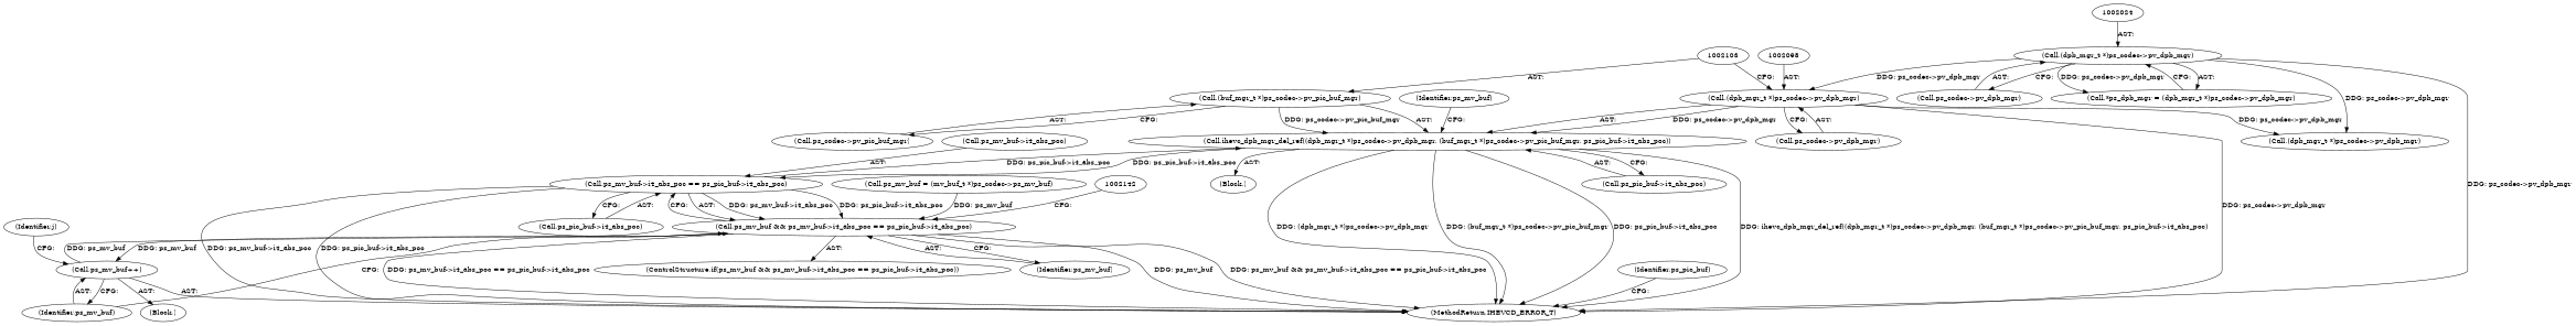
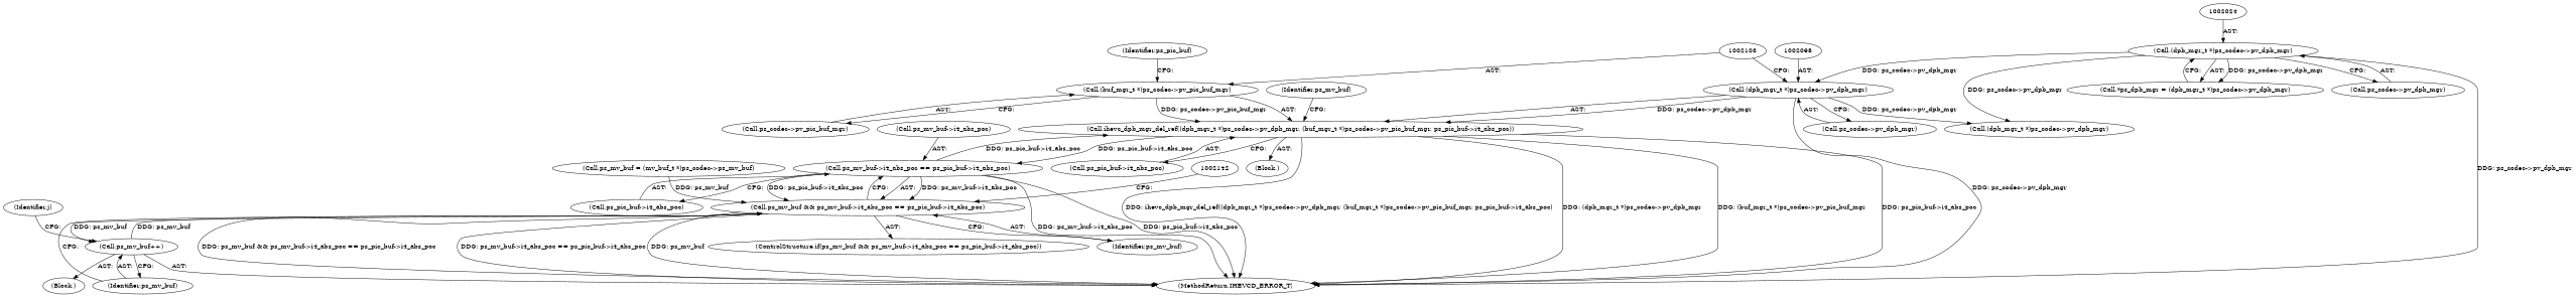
  digraph {
    n1 [label="(Call,ihevc_dpb_mgr_del_ref((dpb_mgr_t *)ps_codec->pv_dpb_mgr, (buf_mgr_t *)ps_codec->pv_pic_buf_mgr, ps_pic_buf->i4_abs_poc))"]
    n2 [label="(Call,ps_mv_buf->i4_abs_poc == ps_pic_buf->i4_abs_poc)"]
    n3 [label="(MethodReturn,IHEVCD_ERROR_T)"]
    n4 [label="(Block,)"]
    n5 [label="(Call,ps_pic_buf->i4_abs_poc)"]
    n6 [label="(Call,ps_mv_buf && ps_mv_buf->i4_abs_poc == ps_pic_buf->i4_abs_poc)"]
    n7 [label="(Call,ps_pic_buf->i4_abs_poc)"]
    n8 [label="(Call,(dpb_mgr_t *)ps_codec->pv_dpb_mgr)"]
    n9 [label="(Call,ps_codec->pv_dpb_mgr)"]
    n10 [label="(Call,(dpb_mgr_t *)ps_codec->pv_dpb_mgr)"]
    n11 [label="(Call,(dpb_mgr_t *)ps_codec->pv_dpb_mgr)"]
    n12 [label="(Call,ps_codec->pv_dpb_mgr)"]
    n13 [label="(Call,*ps_dpb_mgr = (dpb_mgr_t *)ps_codec->pv_dpb_mgr)"]
    n14 [label="(Call,(buf_mgr_t *)ps_codec->pv_pic_buf_mgr)"]
    n15 [label="(Call,ps_codec->pv_pic_buf_mgr)"]
    n16 [label="(Call,ps_mv_buf++)"]
    n17 [label="(ControlStructure,if(ps_mv_buf && ps_mv_buf->i4_abs_poc == ps_pic_buf->i4_abs_poc))"]
    n18 [label="(Identifier,ps_mv_buf)"]
    n19 [label="(Block,)"]
    n20 [label="(Identifier,ps_mv_buf)"]
    n21 [label="(Call,ps_mv_buf->i4_abs_poc)"]
    n22 [label="(Call,ps_mv_buf = (mv_buf_t *)ps_codec->ps_mv_buf)"]
    n23 [label="(Identifier,ps_mv_buf)"]
    n24 [label="(Identifier,ps_pic_buf)"]
    n25 [label="(Identifier,j)"]
    1002098
    1002103
    1002024
    1002142
    n1 -> n2 [label="DDG: ps_pic_buf->i4_abs_poc"]
    n1 -> n3 [label="DDG: (dpb_mgr_t *)ps_codec->pv_dpb_mgr"]
    n1 -> n3 [label="DDG: (buf_mgr_t *)ps_codec->pv_pic_buf_mgr"]
    n1 -> n3 [label="DDG: ps_pic_buf->i4_abs_poc"]
    n1 -> n3 [label="DDG: ihevc_dpb_mgr_del_ref((dpb_mgr_t *)ps_codec->pv_dpb_mgr, (buf_mgr_t *)ps_codec->pv_pic_buf_mgr, ps_pic_buf->i4_abs_poc)"]
    n1 -> n4 [label="AST: "]
    n1 -> n5 [label="CFG: "]
    n2 -> n1 [label="DDG: ps_pic_buf->i4_abs_poc"]
    n2 -> n3 [label="DDG: ps_mv_buf->i4_abs_poc"]
    n2 -> n3 [label="DDG: ps_pic_buf->i4_abs_poc"]
    n2 -> n6 [label="AST: "]
    n2 -> n6 [label="DDG: ps_mv_buf->i4_abs_poc"]
    n2 -> n6 [label="DDG: ps_pic_buf->i4_abs_poc"]
    n2 -> n7 [label="CFG: "]
    n5 -> n1 [label="AST: "]
    n6 -> n2 [label="CFG: "]
    n6 -> n3 [label="DDG: ps_mv_buf"]
    n6 -> n3 [label="DDG: ps_mv_buf && ps_mv_buf->i4_abs_poc == ps_pic_buf->i4_abs_poc"]
    n6 -> n3 [label="DDG: ps_mv_buf->i4_abs_poc == ps_pic_buf->i4_abs_poc"]
    n6 -> n16 [label="DDG: ps_mv_buf"]
    n6 -> n17 [label="AST: "]
    n6 -> n18 [label="CFG: "]
    n7 -> n2 [label="AST: "]
    n8 -> n1 [label="AST: "]
    n8 -> n1 [label="DDG: ps_codec->pv_dpb_mgr"]
    n8 -> n3 [label="DDG: ps_codec->pv_dpb_mgr"]
    n8 -> n9 [label="CFG: "]
    n8 -> n10 [label="DDG: ps_codec->pv_dpb_mgr"]
    n9 -> n8 [label="AST: "]
    n11 -> n3 [label="DDG: ps_codec->pv_dpb_mgr"]
    n11 -> n8 [label="DDG: ps_codec->pv_dpb_mgr"]
    n11 -> n10 [label="DDG: ps_codec->pv_dpb_mgr"]
    n11 -> n12 [label="CFG: "]
    n11 -> n13 [label="AST: "]
    n11 -> n13 [label="DDG: ps_codec->pv_dpb_mgr"]
    n12 -> n11 [label="AST: "]
    n13 -> n11 [label="CFG: "]
    n14 -> n1 [label="AST: "]
    n14 -> n1 [label="DDG: ps_codec->pv_pic_buf_mgr"]
    n14 -> n15 [label="CFG: "]
    n15 -> n14 [label="AST: "]
    n16 -> n3 [label="AST: "]
    n16 -> n6 [label="DDG: ps_mv_buf"]
    n16 -> n19 [label="AST: "]
    n16 -> n20 [label="CFG: "]
    n18 -> n6 [label="AST: "]
    n20 -> n6 [label="CFG: "]
    n20 -> n16 [label="AST: "]
    n21 -> n2 [label="AST: "]
    n22 -> n6 [label="DDG: ps_mv_buf"]
    n23 -> n1 [label="CFG: "]
-   n24 -> n3 [label="CFG: "]
+   n24 -> n14 [label="CFG: "]
    n25 -> n16 [label="CFG: "]
    1002098 -> n8 [label="AST: "]
    1002103 -> n8 [label="CFG: "]
    1002103 -> n14 [label="AST: "]
    1002024 -> n11 [label="AST: "]
    1002142 -> n6 [label="CFG: "]
  }
